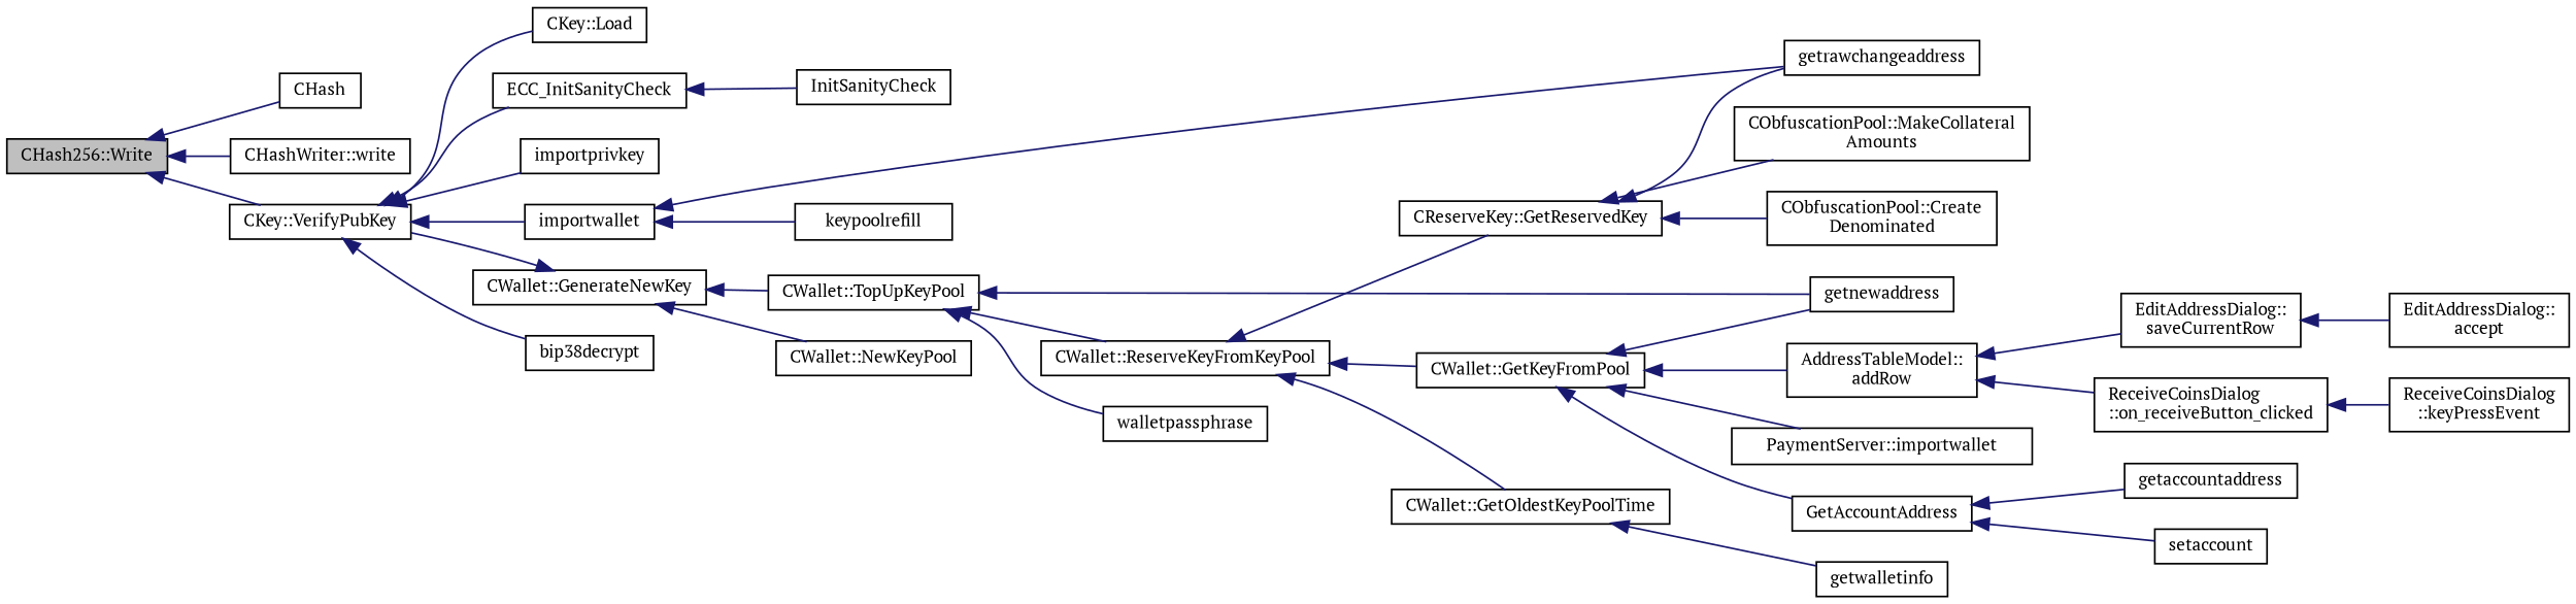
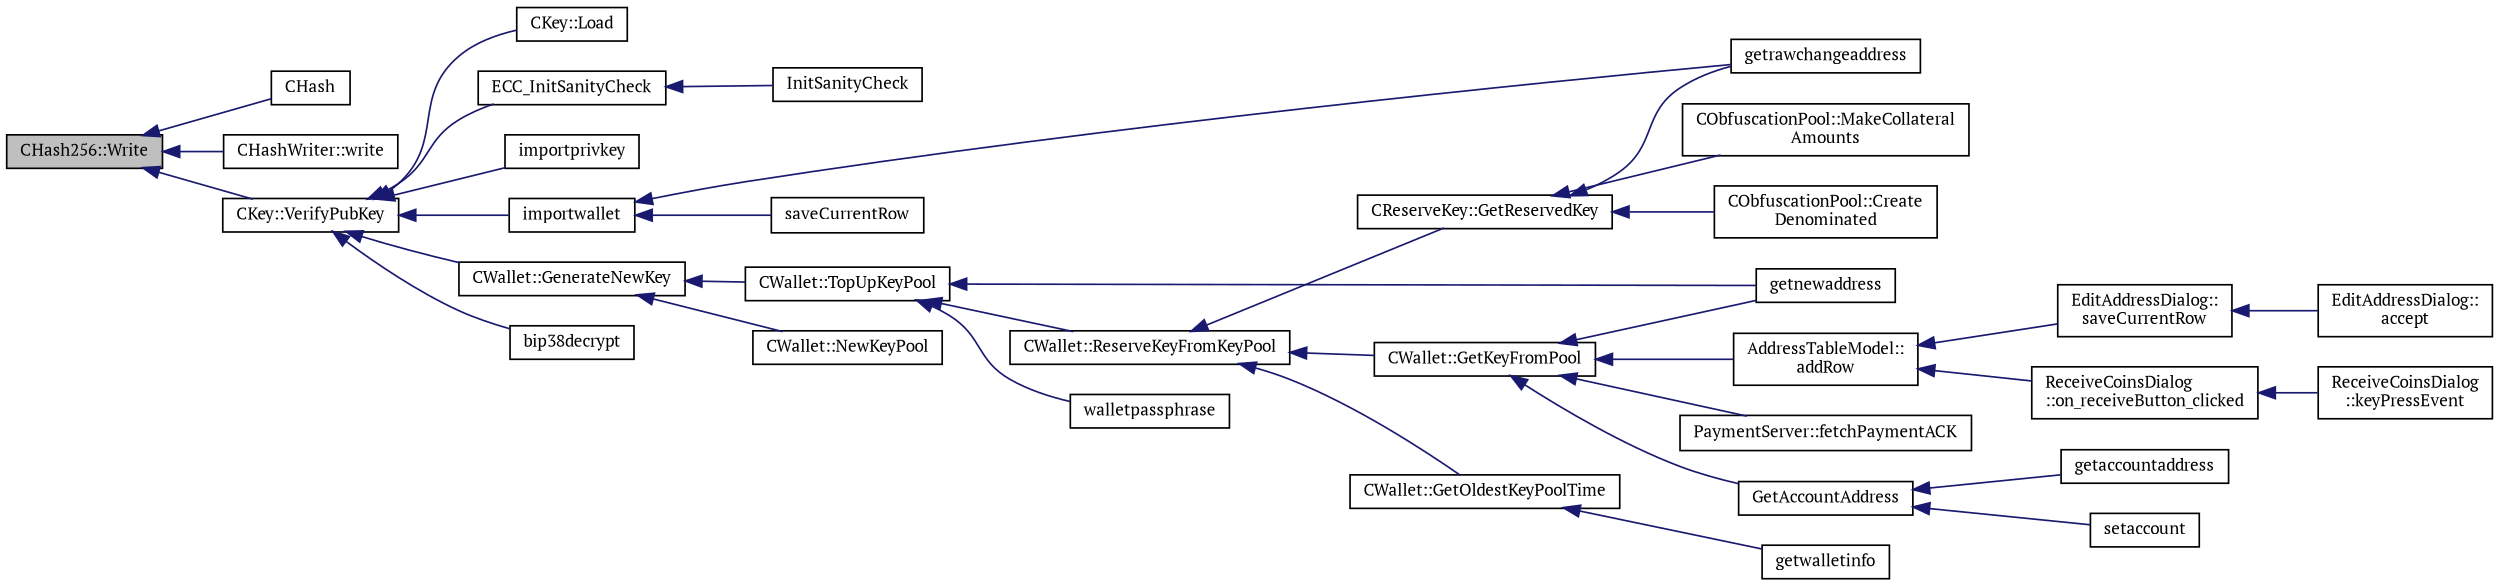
  digraph {
    fontname="PT Serif"
    rankdir=LR
    node [color=black fillcolor=white fontname="PT Serif" fontsize=10 shape=record style=filled]
    edge [color=midnightblue dir=back fontname="PT Serif" fontsize=10 labelfontname=Helvetica labelfontsize=10 style=solid]
    n1 [fillcolor=grey75 fontcolor=black height=0.2 label="CHash256::Write" width=0.4]
    n2 [height=0.2 label=CHash width=0.4]
    n3 [height=0.2 label="CHashWriter::write" width=0.4]
    n4 [height=0.2 label="CKey::VerifyPubKey" width=0.4]
    n5 [height=0.2 label="CKey::Load" width=0.4]
    n6 [height=0.2 label=ECC_InitSanityCheck width=0.4]
    n7 [height=0.2 label=importprivkey width=0.4]
    n8 [height=0.2 label=importwallet width=0.4]
    n9 [height=0.2 label=bip38decrypt width=0.4]
    n10 [height=0.2 label="CWallet::GenerateNewKey" width=0.4]
    n11 [height=0.2 label=InitSanityCheck width=0.4]
    n12 [height=0.2 label=getrawchangeaddress width=0.4]
-   n13 [height=0.2 label=keypoolrefill width=0.4]
+   n13 [height=0.2 label=saveCurrentRow width=0.4]
    n14 [height=0.2 label="CWallet::NewKeyPool" width=0.4]
    n15 [height=0.2 label="CWallet::TopUpKeyPool" width=0.4]
    n16 [height=0.2 label=getnewaddress width=0.4]
    n17 [height=0.2 label=walletpassphrase width=0.4]
    n18 [height=0.2 label="CWallet::ReserveKeyFromKeyPool" width=0.4]
    n19 [height=0.2 label="CWallet::GetKeyFromPool" width=0.4]
    n20 [height=0.2 label="AddressTableModel::\laddRow" width=0.4]
-   n21 [height=0.2 label="PaymentServer::importwallet" width=0.4]
+   n21 [height=0.2 label="PaymentServer::fetchPaymentACK" width=0.4]
    n22 [height=0.2 label=GetAccountAddress width=0.4]
    n23 [height=0.2 label="CWallet::GetOldestKeyPoolTime" width=0.4]
    n24 [height=0.2 label="CReserveKey::GetReservedKey" width=0.4]
    n25 [height=0.2 label=getwalletinfo width=0.4]
    n26 [height=0.2 label="CObfuscationPool::MakeCollateral\lAmounts" width=0.4]
    n27 [height=0.2 label="CObfuscationPool::Create\lDenominated" width=0.4]
    n28 [height=0.2 label="EditAddressDialog::\lsaveCurrentRow" width=0.4]
    n29 [height=0.2 label="ReceiveCoinsDialog\l::on_receiveButton_clicked" width=0.4]
    n30 [height=0.2 label=getaccountaddress width=0.4]
    n31 [height=0.2 label=setaccount width=0.4]
    n32 [height=0.2 label="EditAddressDialog::\laccept" width=0.4]
    n33 [height=0.2 label="ReceiveCoinsDialog\l::keyPressEvent" width=0.4]
    n1 -> n2
    n1 -> n3
    n1 -> n4
    n4 -> n5
    n4 -> n6
    n4 -> n7
    n4 -> n8
    n4 -> n9
-   n10 -> n4
+   n4 -> n10
    n6 -> n11
    n8 -> n12
    n8 -> n13
    n10 -> n14
    n10 -> n15
    n15 -> n16
    n15 -> n17
    n15 -> n18
    n18 -> n19
    n18 -> n23
    n18 -> n24
    n19 -> n16
    n19 -> n20
    n19 -> n21
    n19 -> n22
    n20 -> n28
    n20 -> n29
    n22 -> n30
    n22 -> n31
    n23 -> n25
    n24 -> n12
    n24 -> n26
    n24 -> n27
    n28 -> n32
    n29 -> n33
  }
